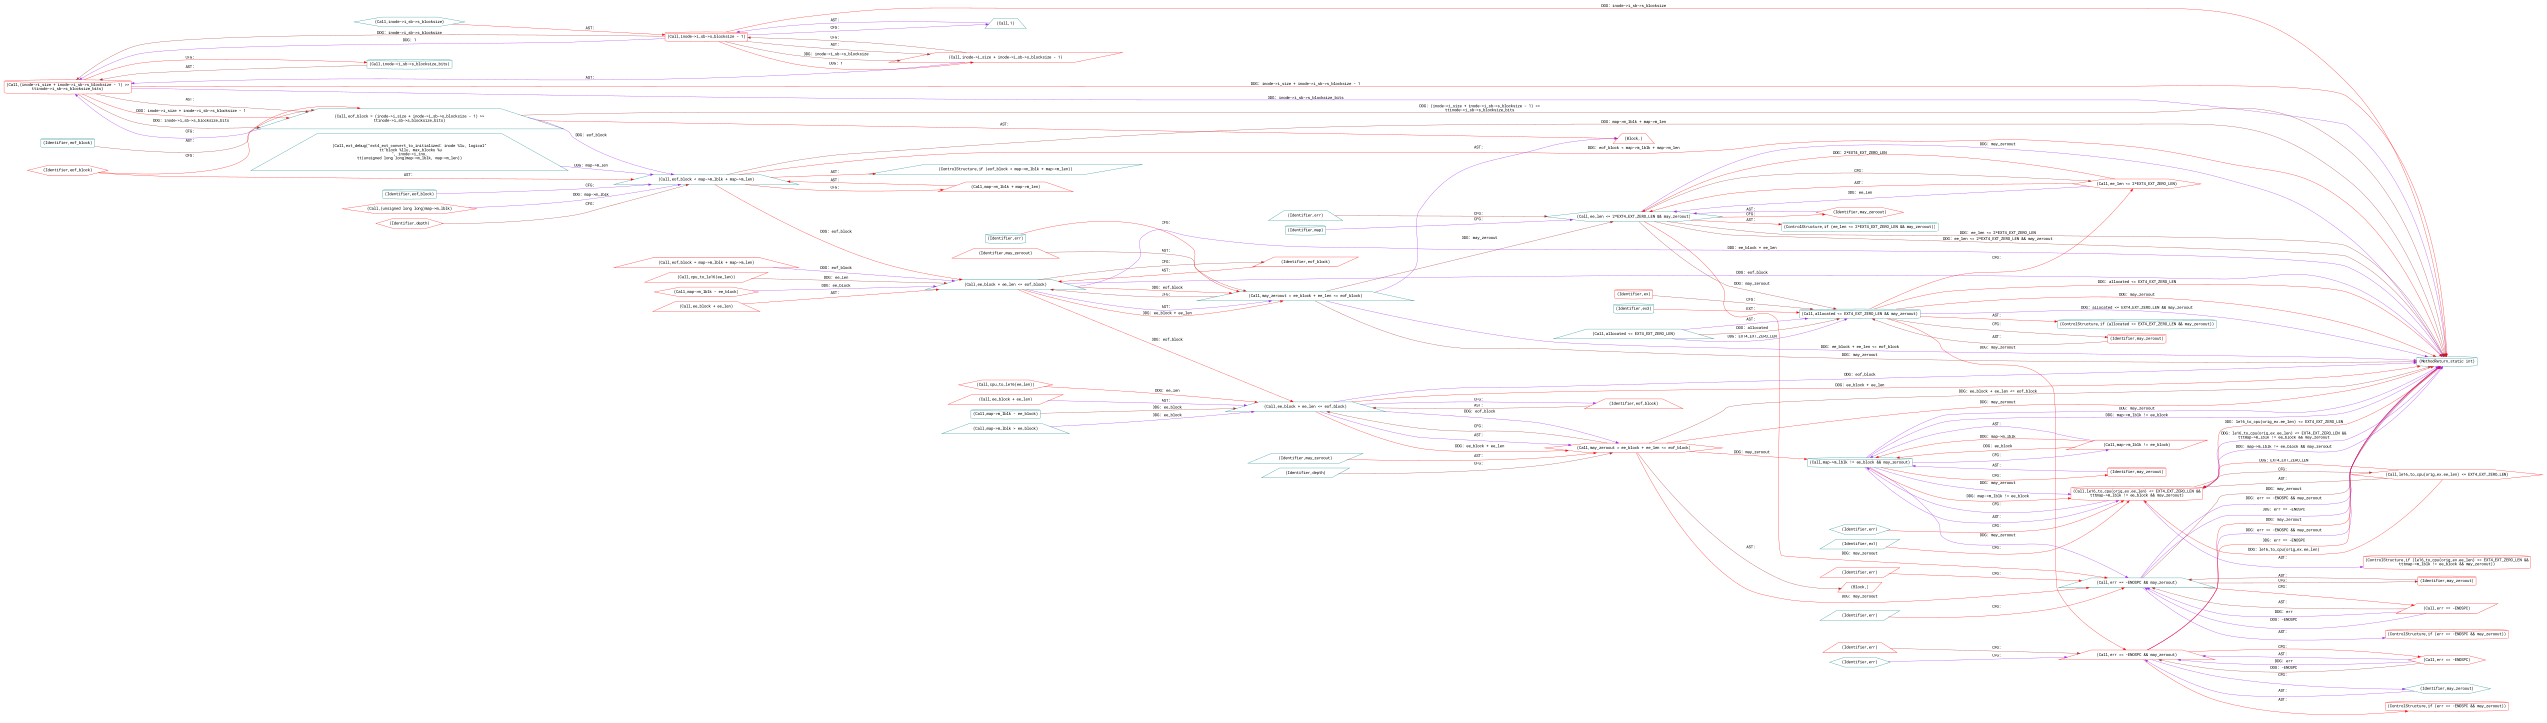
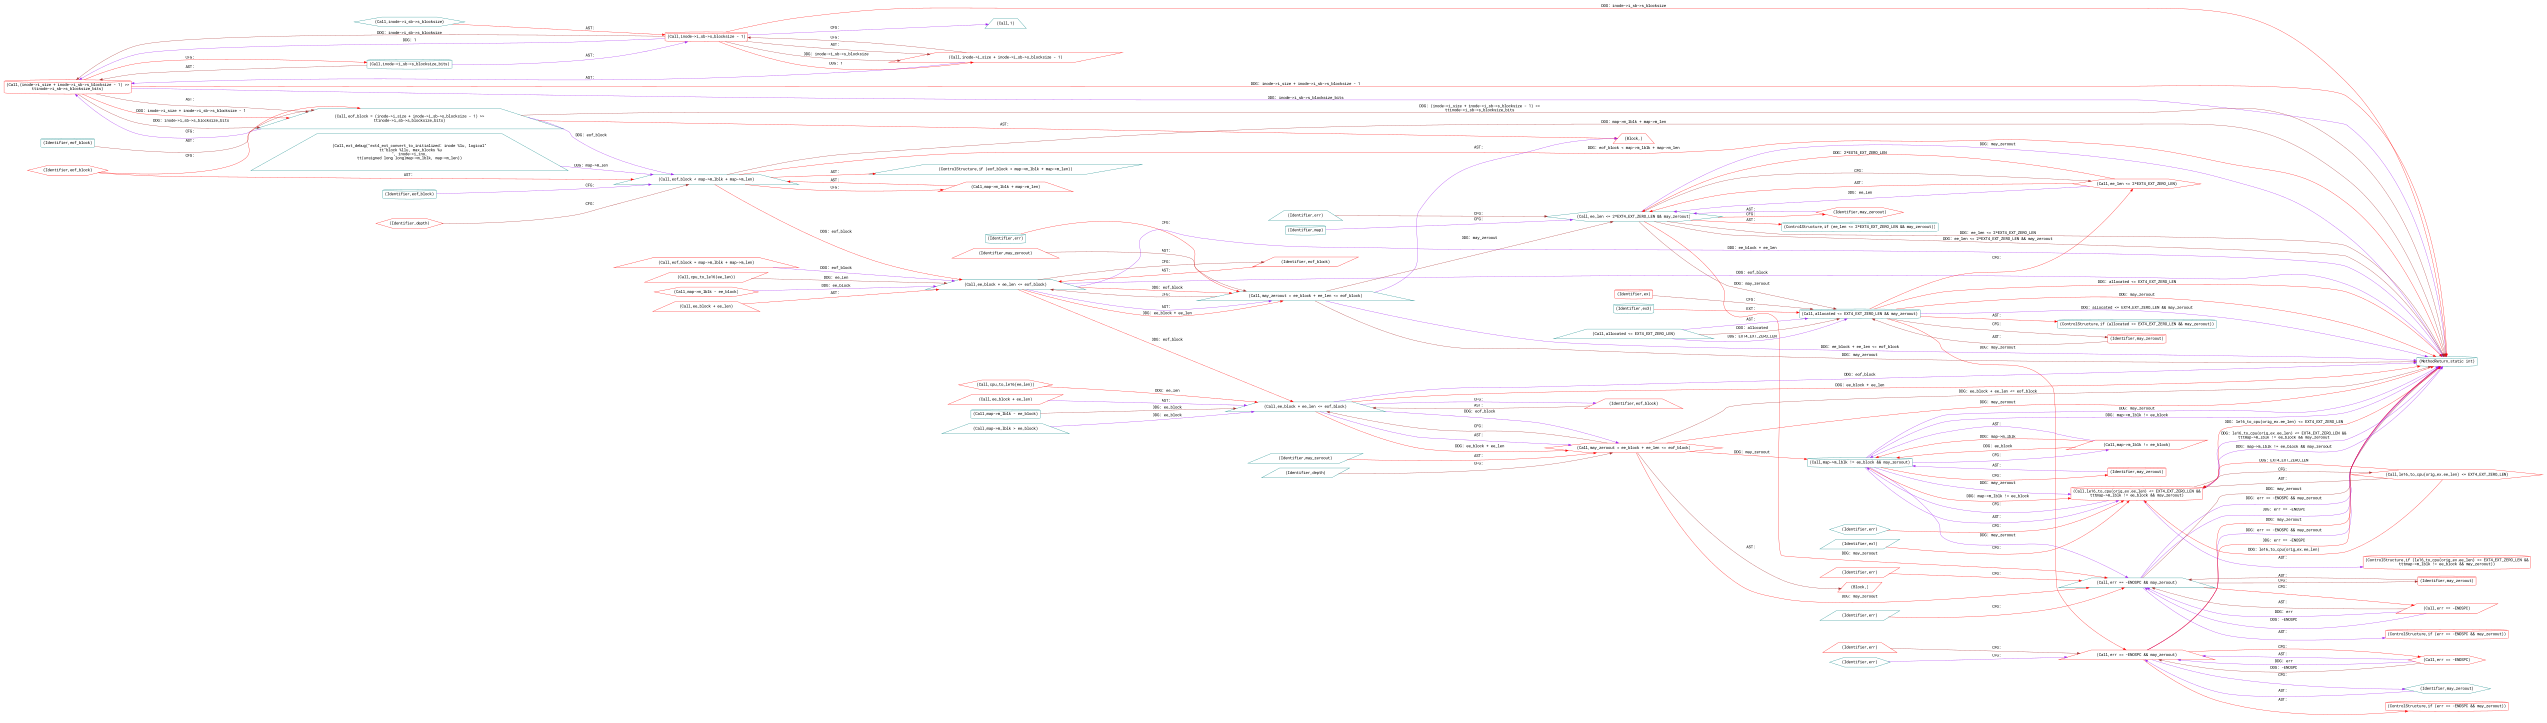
  digraph {
    fontname="Roboto Mono"
    rankdir=LR
    node [color=red fontname="Roboto Mono" shape=cylinder]
    edge [color=red fontname="Roboto Mono"]
    n1 [label="(Call,(inode->i_size + inode->i_sb->s_blocksize - 1) >>\n\t\tinode->i_sb->s_blocksize_bits)"]
    n2 [color=teal label="(Call,eof_block = (inode->i_size + inode->i_sb->s_blocksize - 1) >>\n\t\tinode->i_sb->s_blocksize_bits)" shape=trapezium]
    n3 [color=teal label="(Call,inode->i_sb->s_blocksize_bits)"]
    n4 [color=teal label="(MethodReturn,static int)"]
    n5 [color=teal label="(Call,eof_block < map->m_lblk + map->m_len)" shape=trapezium]
    n6 [label="(Block,)" shape=trapezium]
    n7 [label="(Call,inode->i_sb->s_blocksize - 1)"]
    n8 [label="(Call,inode->i_size + inode->i_sb->s_blocksize - 1)" shape=parallelogram]
    n9 [color=teal label="(Call,1)" shape=trapezium]
    n10 [color=teal label="(Call,ee_block + ee_len <= eof_block)" shape=trapezium]
    n11 [color=teal label="(ControlStructure,if (eof_block < map->m_lblk + map->m_len))" shape=parallelogram]
    n12 [label="(Call,map->m_lblk + map->m_len)" shape=trapezium]
    n13 [color=teal label="(Call,may_zeroout = ee_block + ee_len <= eof_block)" shape=trapezium]
    n14 [color=teal label="(Call,ee_block + ee_len <= eof_block)" shape=trapezium]
    n15 [label="(Identifier,eof_block)" shape=parallelogram]
    n16 [color=teal label="(Call,ee_len <= 2*EXT4_EXT_ZERO_LEN && may_zeroout)" shape=hexagon]
    n17 [label="(Call,may_zeroout = ee_block + ee_len <= eof_block)" shape=hexagon]
    n18 [label="(Identifier,eof_block)" shape=trapezium]
    n19 [color=teal label="(Call,allocated <= EXT4_EXT_ZERO_LEN && may_zeroout)"]
    n20 [color=teal label="(Call,err == -ENOSPC && may_zeroout)" shape=trapezium]
    n21 [label="(Identifier,may_zeroout)" shape=hexagon]
    n22 [color=teal label="(ControlStructure,if (ee_len <= 2*EXT4_EXT_ZERO_LEN && may_zeroout))"]
    n23 [label="(Call,ee_len <= 2*EXT4_EXT_ZERO_LEN)" shape=hexagon]
    n24 [label="(Call,err == -ENOSPC && may_zeroout)" shape=trapezium]
    n25 [label="(Identifier,may_zeroout)"]
    n26 [color=teal label="(ControlStructure,if (allocated <= EXT4_EXT_ZERO_LEN && may_zeroout))"]
    n27 [label="(Identifier,may_zeroout)"]
    n28 [label="(ControlStructure,if (err == -ENOSPC && may_zeroout))"]
    n29 [label="(Call,err == -ENOSPC)" shape=parallelogram]
    n30 [color=teal label="(Identifier,may_zeroout)" shape=hexagon]
    n31 [label="(ControlStructure,if (err == -ENOSPC && may_zeroout))"]
    n32 [label="(Call,err == -ENOSPC)" shape=hexagon]
    n33 [color=teal label="(Call,allocated <= EXT4_EXT_ZERO_LEN)" shape=trapezium]
    n34 [color=teal label="(Call,map->m_lblk != ee_block && may_zeroout)"]
    n35 [label="(Block,)" shape=parallelogram]
    n36 [label="(Call,le16_to_cpu(orig_ex.ee_len) <= EXT4_EXT_ZERO_LEN &&\n\t\t\tmap->m_lblk != ee_block && may_zeroout)"]
    n37 [label="(Call,map->m_lblk != ee_block)" shape=parallelogram]
    n38 [label="(Identifier,may_zeroout)"]
    n39 [label="(ControlStructure,if (le16_to_cpu(orig_ex.ee_len) <= EXT4_EXT_ZERO_LEN &&\n\t\t\tmap->m_lblk != ee_block && may_zeroout))"]
    n40 [label="(Call,le16_to_cpu(orig_ex.ee_len) <= EXT4_EXT_ZERO_LEN)" shape=hexagon]
    n41 [label="(Identifier,ex)"]
    n42 [color=teal label="(Identifier,depth)" shape=parallelogram]
    n43 [label="(Call,cpu_to_le16(ee_len))" shape=hexagon]
    n44 [label="(Call,ee_block + ee_len)" shape=parallelogram]
    n45 [color=teal label="(Identifier,ex3)"]
    n46 [color=teal label="(Identifier,map)"]
    n47 [label="(Identifier,err)" shape=parallelogram]
    n48 [color=teal label="(Identifier,err)"]
    n49 [label="(Call,map->m_lblk - ee_block)" shape=hexagon]
    n50 [color=teal label="(Identifier,err)" shape=trapezium]
    n51 [color=teal label="(Identifier,ex1)" shape=parallelogram]
    n52 [label="(Identifier,eof_block)" shape=hexagon]
    n53 [color=teal label="(Call,inode->i_sb->s_blocksize)" shape=hexagon]
    n54 [label="(Identifier,err)" shape=trapezium]
    n55 [color=teal label="(Identifier,may_zeroout)" shape=parallelogram]
    n56 [label="(Call,ee_block + ee_len)" shape=trapezium]
    n57 [label="(Call,eof_block = map->m_lblk + map->m_len)" shape=trapezium]
    n58 [color=teal label="(Identifier,eof_block)"]
-   n59 [label="(Call,(unsigned long long)map->m_lblk)" shape=hexagon]
    n60 [color=teal label="(Identifier,eof_block)"]
    n61 [color=teal label="(Identifier,err)" shape=parallelogram]
    n62 [label="(Identifier,may_zeroout)" shape=trapezium]
    n63 [label="(Call,cpu_to_le16(ee_len))" shape=parallelogram]
    n64 [color=teal label="(Call,map->m_lblk - ee_block)"]
    n65 [label="(Identifier,depth)" shape=hexagon]
    n66 [color=teal label="(Identifier,err)" shape=hexagon]
    n67 [color=teal label="(Call,ext_debug(\"ext4_ext_convert_to_initialized: inode %lu, logical\"\n \t\t\"block %llu, max_blocks %u\n\", inode->i_ino,\n\t\t(unsigned long long)map->m_lblk, map->m_len))" shape=trapezium]
    n68 [color=teal label="(Call,map->m_lblk > ee_block)" shape=trapezium]
    n69 [color=teal label="(Identifier,err)" shape=hexagon]
    n1 -> n2 [color=brown label="AST: "]
    n1 -> n2 [label="DDG: inode->i_size + inode->i_sb->s_blocksize - 1"]
    n1 -> n2 [color=brown label="DDG: inode->i_sb->s_blocksize_bits"]
    n1 -> n3 [label="CFG: "]
    n1 -> n4 [label="DDG: inode->i_size + inode->i_sb->s_blocksize - 1"]
    n1 -> n4 [color=purple label="DDG: inode->i_sb->s_blocksize_bits"]
    n2 -> n1 [color=purple label="CFG: "]
    n2 -> n4 [color=brown label="DDG: (inode->i_size + inode->i_sb->s_blocksize - 1) >>\n\t\tinode->i_sb->s_blocksize_bits"]
    n2 -> n5 [color=purple label="DDG: eof_block"]
    n2 -> n6 [label="AST: "]
    n3 -> n1 [color=brown label="AST: "]
    n5 -> n4 [label="DDG: eof_block < map->m_lblk + map->m_len"]
    n5 -> n4 [color=brown label="DDG: map->m_lblk + map->m_len"]
    n5 -> n10 [label="DDG: eof_block"]
    n5 -> n11 [label="AST: "]
    n5 -> n12 [label="CFG: "]
    n7 -> n1 [color=brown label="DDG: inode->i_sb->s_blocksize"]
    n7 -> n1 [color=purple label="DDG: 1"]
    n7 -> n4 [label="DDG: inode->i_sb->s_blocksize"]
    n7 -> n8 [color=brown label="AST: "]
    n7 -> n8 [color=brown label="DDG: inode->i_sb->s_blocksize"]
    n7 -> n8 [label="DDG: 1"]
    n7 -> n9 [color=purple label="CFG: "]
    n8 -> n1 [color=purple label="AST: "]
    n8 -> n7 [color=brown label="CFG: "]
-   n9 -> n7 [color=purple label="AST: "]
+   n3 -> n7 [color=purple label="AST: "]
    n10 -> n4 [color=purple label="DDG: ee_block + ee_len"]
    n10 -> n4 [color=purple label="DDG: eof_block"]
    n10 -> n13 [color=purple label="AST: "]
    n10 -> n13 [label="DDG: ee_block + ee_len"]
    n10 -> n13 [label="DDG: eof_block"]
    n10 -> n14 [label="DDG: eof_block"]
    n10 -> n15 [color=brown label="CFG: "]
    n12 -> n5 [label="AST: "]
    n13 -> n4 [color=purple label="DDG: ee_block + ee_len <= eof_block"]
    n13 -> n4 [color=brown label="DDG: may_zeroout"]
    n13 -> n6 [color=purple label="AST: "]
    n13 -> n10 [color=brown label="CFG: "]
    n13 -> n16 [color=brown label="DDG: may_zeroout"]
    n14 -> n4 [label="DDG: ee_block + ee_len"]
    n14 -> n4 [color=purple label="DDG: eof_block"]
    n14 -> n17 [color=purple label="AST: "]
    n14 -> n17 [label="DDG: ee_block + ee_len"]
    n14 -> n17 [color=purple label="DDG: eof_block"]
    n14 -> n18 [color=purple label="CFG: "]
    n15 -> n10 [label="AST: "]
    n16 -> n4 [color=purple label="DDG: may_zeroout"]
    n16 -> n4 [color=brown label="DDG: ee_len <= 2*EXT4_EXT_ZERO_LEN"]
    n16 -> n4 [color=brown label="DDG: ee_len <= 2*EXT4_EXT_ZERO_LEN && may_zeroout"]
    n16 -> n19 [color=brown label="DDG: may_zeroout"]
    n16 -> n20 [label="DDG: may_zeroout"]
    n16 -> n21 [label="CFG: "]
    n16 -> n22 [label="AST: "]
    n16 -> n23 [color=brown label="CFG: "]
    n17 -> n4 [color=brown label="DDG: ee_block + ee_len <= eof_block"]
    n17 -> n4 [label="DDG: may_zeroout"]
    n17 -> n14 [color=brown label="CFG: "]
    n17 -> n20 [label="DDG: may_zeroout"]
    n17 -> n34 [label="DDG: may_zeroout"]
    n17 -> n35 [color=brown label="AST: "]
    n18 -> n14 [color=brown label="AST: "]
    n19 -> n4 [color=purple label="DDG: allocated <= EXT4_EXT_ZERO_LEN && may_zeroout"]
    n19 -> n4 [label="DDG: allocated <= EXT4_EXT_ZERO_LEN"]
    n19 -> n4 [label="DDG: may_zeroout"]
    n19 -> n23 [label="CFG: "]
    n19 -> n24 [label="DDG: may_zeroout"]
    n19 -> n25 [color=brown label="CFG: "]
    n19 -> n26 [label="AST: "]
    n20 -> n4 [color=purple label="DDG: err == -ENOSPC && may_zeroout"]
    n20 -> n4 [color=purple label="DDG: err == -ENOSPC"]
    n20 -> n4 [color=brown label="DDG: may_zeroout"]
    n20 -> n27 [color=brown label="CFG: "]
    n20 -> n28 [color=purple label="AST: "]
    n20 -> n29 [label="CFG: "]
    n21 -> n16 [color=purple label="AST: "]
    n23 -> n16 [label="AST: "]
    n23 -> n16 [color=purple label="DDG: ee_len"]
    n23 -> n16 [label="DDG: 2*EXT4_EXT_ZERO_LEN"]
    n24 -> n4 [label="DDG: may_zeroout"]
    n24 -> n4 [color=purple label="DDG: err == -ENOSPC && may_zeroout"]
    n24 -> n4 [label="DDG: err == -ENOSPC"]
    n24 -> n30 [color=purple label="CFG: "]
    n24 -> n31 [label="AST: "]
    n24 -> n32 [label="CFG: "]
    n25 -> n19 [color=brown label="AST: "]
    n27 -> n20 [color=brown label="AST: "]
    n29 -> n20 [color=brown label="AST: "]
    n29 -> n20 [color=purple label="DDG: err"]
    n29 -> n20 [color=purple label="DDG: -ENOSPC"]
    n30 -> n24 [color=purple label="AST: "]
    n32 -> n24 [color=purple label="AST: "]
    n32 -> n24 [color=purple label="DDG: err"]
    n32 -> n24 [color=brown label="DDG: -ENOSPC"]
    n33 -> n19 [color=purple label="AST: "]
    n33 -> n19 [color=brown label="DDG: allocated"]
    n33 -> n19 [color=purple label="DDG: EXT4_EXT_ZERO_LEN"]
    n34 -> n4 [color=purple label="DDG: may_zeroout"]
    n34 -> n4 [color=purple label="DDG: map->m_lblk != ee_block"]
    n34 -> n20 [color=purple label="DDG: may_zeroout"]
    n34 -> n36 [color=purple label="AST: "]
    n34 -> n36 [label="DDG: map->m_lblk != ee_block"]
    n34 -> n36 [color=purple label="DDG: may_zeroout"]
    n34 -> n37 [color=purple label="CFG: "]
    n34 -> n38 [label="CFG: "]
    n36 -> n4 [color=purple label="DDG: map->m_lblk != ee_block && may_zeroout"]
    n36 -> n4 [label="DDG: le16_to_cpu(orig_ex.ee_len) <= EXT4_EXT_ZERO_LEN"]
    n36 -> n4 [color=purple label="DDG: le16_to_cpu(orig_ex.ee_len) <= EXT4_EXT_ZERO_LEN &&\n\t\t\tmap->m_lblk != ee_block && may_zeroout"]
    n36 -> n34 [color=purple label="CFG: "]
    n36 -> n39 [color=purple label="AST: "]
    n36 -> n40 [color=brown label="CFG: "]
    n37 -> n34 [color=purple label="AST: "]
    n37 -> n34 [label="DDG: map->m_lblk"]
    n37 -> n34 [label="DDG: ee_block"]
    n38 -> n34 [color=purple label="AST: "]
    n40 -> n36 [color=brown label="AST: "]
    n40 -> n36 [label="DDG: le16_to_cpu(orig_ex.ee_len)"]
    n40 -> n36 [label="DDG: EXT4_EXT_ZERO_LEN"]
    n41 -> n19 [color=brown label="CFG: "]
    n42 -> n17 [color=brown label="CFG: "]
    n43 -> n14 [label="DDG: ee_len"]
    n44 -> n14 [color=purple label="AST: "]
    n45 -> n19 [label="EXT: "]
    n46 -> n16 [color=purple label="CFG: "]
    n47 -> n20 [label="CFG: "]
    n48 -> n13 [label="CFG: "]
    n49 -> n10 [color=purple label="DDG: ee_block"]
    n50 -> n16 [color=brown label="CFG: "]
    n51 -> n36 [label="CFG: "]
    n52 -> n2 [label="CFG: "]
    n52 -> n5 [label="AST: "]
    n53 -> n7 [label="AST: "]
    n54 -> n24 [color=brown label="CFG: "]
    n55 -> n17 [label="AST: "]
    n56 -> n10 [label="AST: "]
    n57 -> n10 [color=purple label="DDG: eof_block"]
    n58 -> n5 [color=purple label="CFG: "]
-   n59 -> n5 [color=purple label="DDG: map->m_lblk"]
    n60 -> n2 [color=brown label="AST: "]
    n61 -> n20 [label="CFG: "]
    n62 -> n13 [color=brown label="AST: "]
    n63 -> n10 [color=brown label="DDG: ee_len"]
    n64 -> n14 [color=brown label="DDG: ee_block"]
    n65 -> n5 [color=brown label="CFG: "]
    n66 -> n36 [label="CFG: "]
    n67 -> n5 [color=purple label="DDG: map->m_len"]
    n68 -> n14 [color=purple label="DDG: ee_block"]
    n69 -> n24 [color=purple label="CFG: "]
  }
